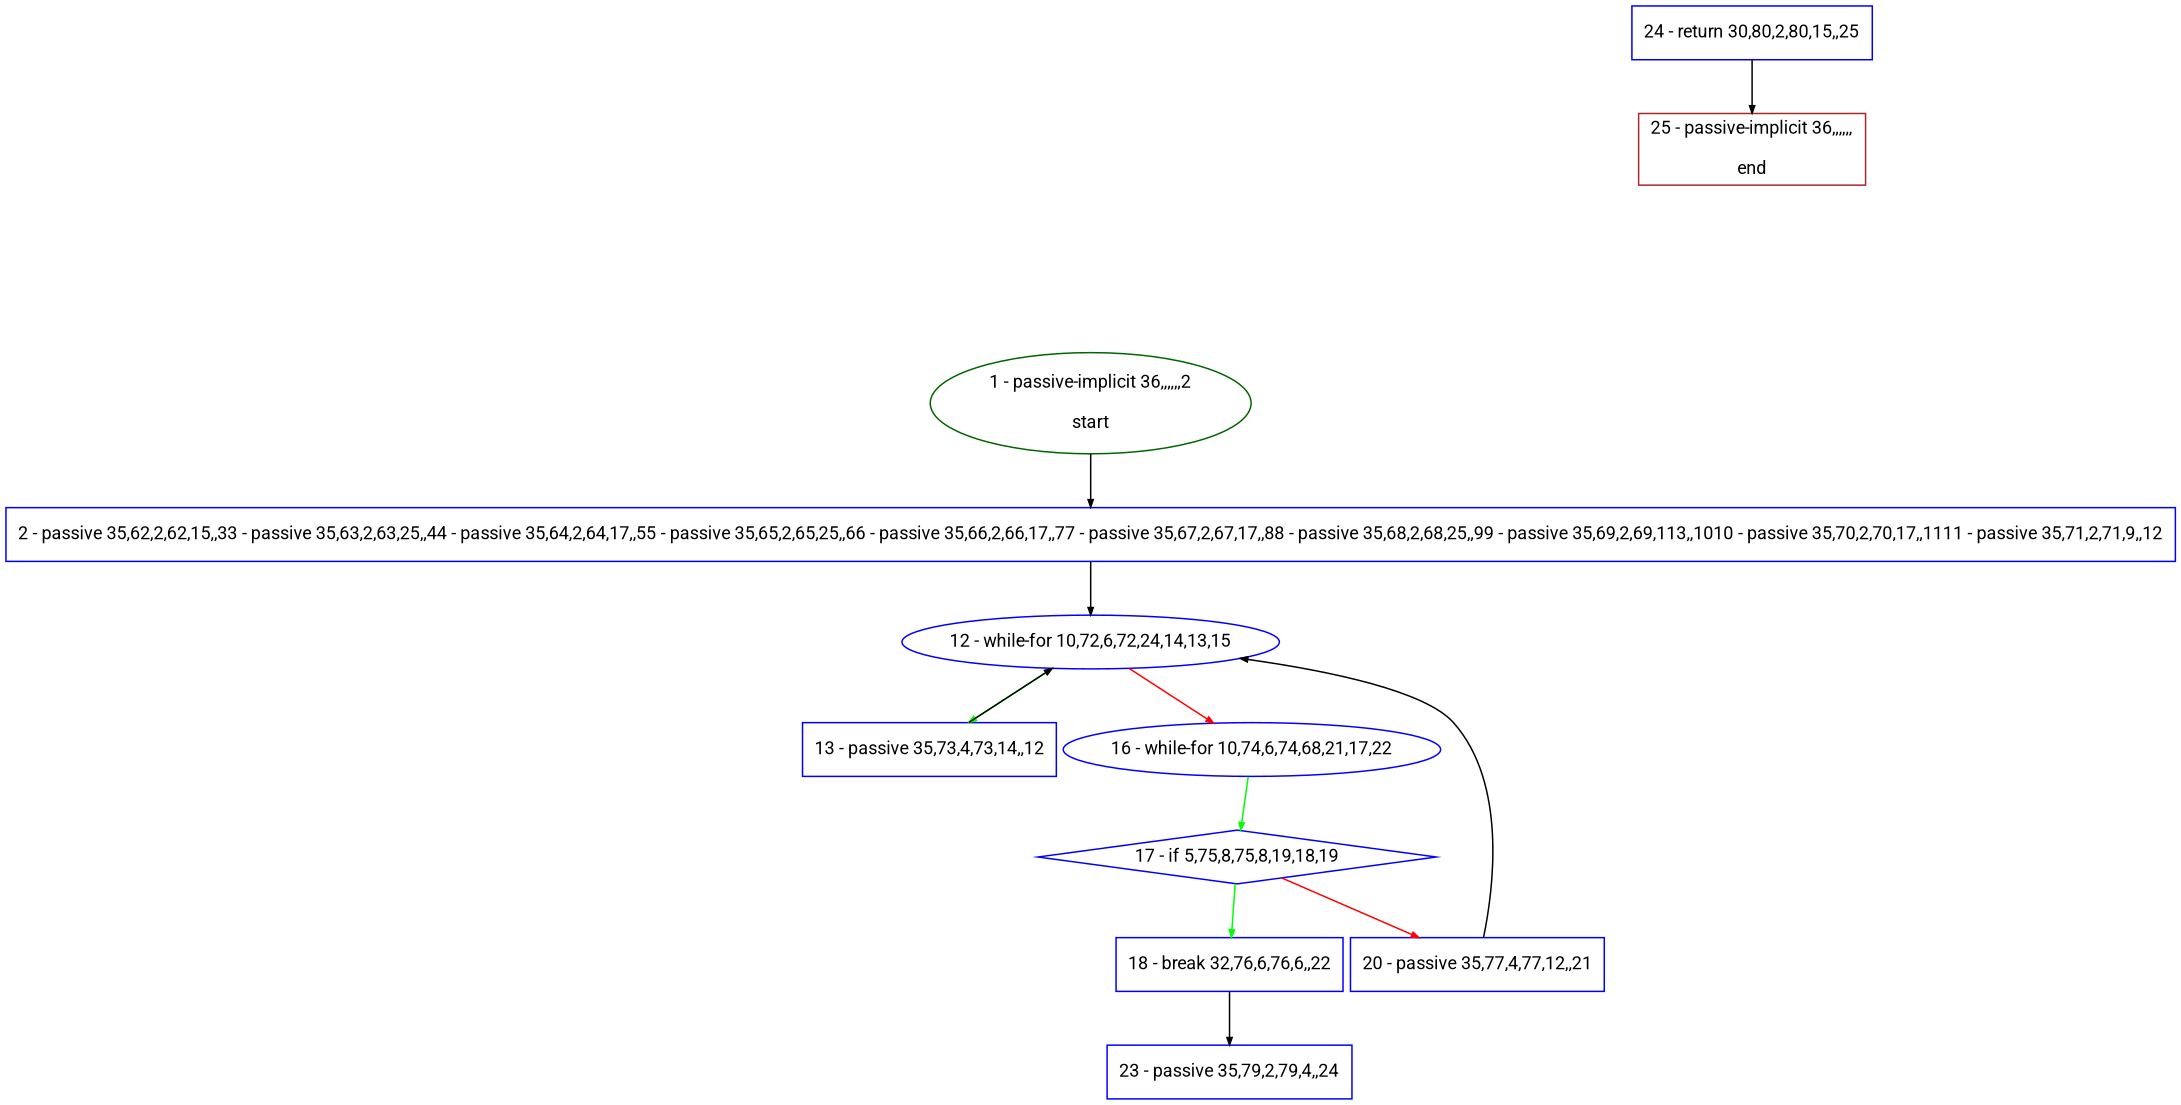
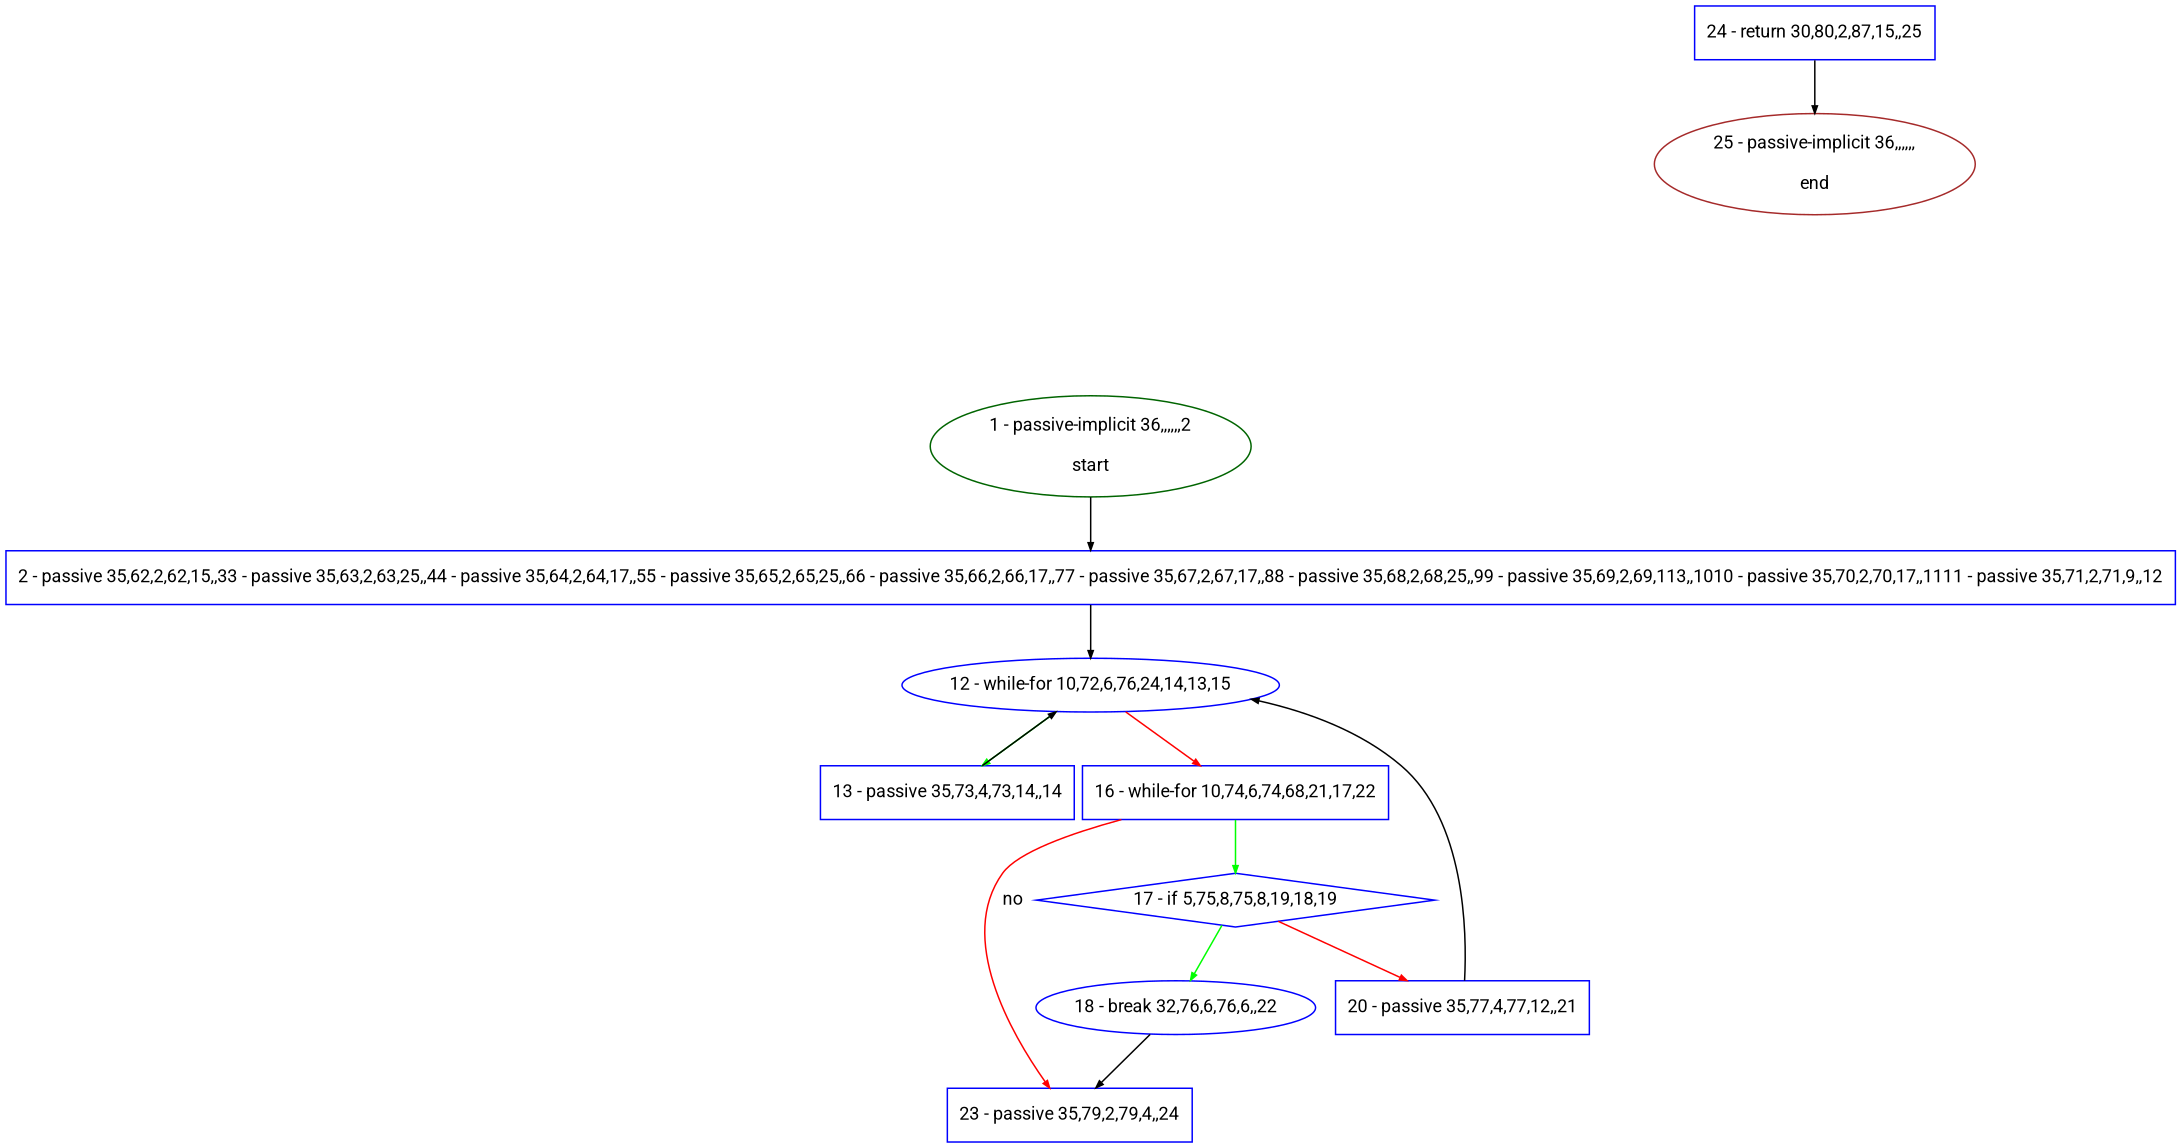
  digraph {
    bgcolor=white
    compound=true
    fillcolor="#FFFFCC"
    fontname=Roboto
    fontsize=12
    pack=true
    packmode=clust
    style="rounded,filled"
    node [color="#0000ff" compound=true fillcolor="#ffffff" fixedsize=false fontname=Roboto fontsize=12 node_initialized=no shape=box style=filled]
    edge [arrowhead=normal arrowsize=0.5 arrowtail=none color="#000000" compound=true dir=forward fontcolor=black fontname=Roboto fontsize=12]
    n1 [label="2 - passive 35,62,2,62,15,,33 - passive 35,63,2,63,25,,44 - passive 35,64,2,64,17,,55 - passive 35,65,2,65,25,,66 - passive 35,66,2,66,17,,77 - passive 35,67,2,67,17,,88 - passive 35,68,2,68,25,,99 - passive 35,69,2,69,113,,1010 - passive 35,70,2,70,17,,1111 - passive 35,71,2,71,9,,12"]
-   n2 [label="12 - while-for 10,72,6,72,24,14,13,15" shape=oval]
-   n3 [label="13 - passive 35,73,4,73,14,,12"]
-   n4 [label="16 - while-for 10,74,6,74,68,21,17,22" shape=oval]
+   n2 [label="12 - while-for 10,72,6,76,24,14,13,15" shape=oval]
+   n3 [label="13 - passive 35,73,4,73,14,,14"]
+   n4 [label="16 - while-for 10,74,6,74,68,21,17,22"]
    n5 [color="#006400" label="1 - passive-implicit 36,,,,,,2\n\nstart" shape=ellipse]
    n6 [label="17 - if 5,75,8,75,8,19,18,19" shape=diamond]
    n7 [label="23 - passive 35,79,2,79,4,,24"]
-   n8 [label="18 - break 32,76,6,76,6,,22"]
+   n8 [label="18 - break 32,76,6,76,6,,22" shape=ellipse]
    n9 [label="20 - passive 35,77,4,77,12,,21"]
-   n10 [label="24 - return 30,80,2,80,15,,25"]
-   n11 [color="#a52a2a" label="25 - passive-implicit 36,,,,,,\n\nend"]
+   n10 [label="24 - return 30,80,2,87,15,,25"]
+   n11 [color="#a52a2a" label="25 - passive-implicit 36,,,,,,\n\nend" shape=ellipse]
    n1 -> n2
    n2 -> n3 [color="#00ff00" label=yes]
    n2 -> n4 [color="#ff0000" label=no]
    n3 -> n2
    n4 -> n6 [color="#00ff00" label=yes]
+   n4 -> n7 [color="#ff0000" label=no]
    n5 -> n1
    n6 -> n8 [color="#00ff00" label=yes]
    n6 -> n9 [color="#ff0000" label=no]
    n8 -> n7
    n9 -> n2
    n10 -> n11
  }
